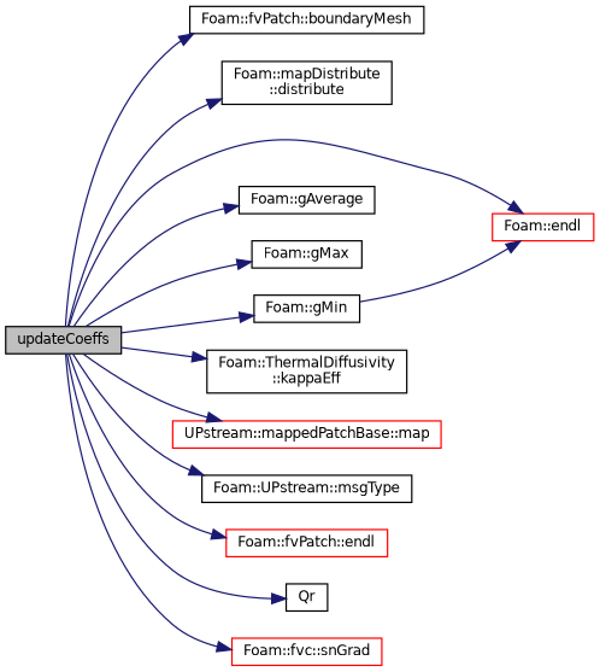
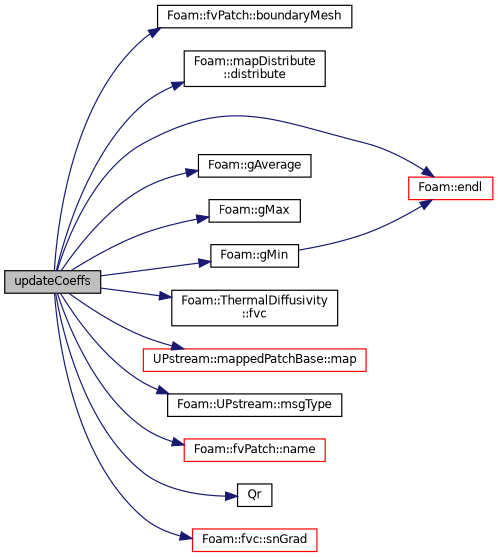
  digraph {
    rankdir=LR
    node [color=black fontname=Helvetica fontsize=10 shape=record]
    edge [color=midnightblue fontname=Helvetica fontsize=10 labelfontname=Helvetica labelfontsize=10 style=solid]
    n1 [fillcolor=grey75 fontcolor=black height=0.2 label=updateCoeffs style=filled width=0.4]
    n2 [height=0.2 label="Foam::fvPatch::boundaryMesh" width=0.4]
    n3 [height=0.2 label="Foam::mapDistribute\l::distribute" width=0.4]
    n4 [color=red height=0.2 label="Foam::endl" width=0.4]
    n5 [height=0.2 label="Foam::gAverage" width=0.4]
    n6 [height=0.2 label="Foam::gMax" width=0.4]
    n7 [height=0.2 label="Foam::gMin" width=0.4]
-   n8 [height=0.2 label="Foam::ThermalDiffusivity\l::kappaEff" width=0.4]
+   n8 [height=0.2 label="Foam::ThermalDiffusivity\l::fvc" width=0.4]
    n9 [color=red height=0.2 label="UPstream::mappedPatchBase::map" width=0.4]
    n10 [height=0.2 label="Foam::UPstream::msgType" width=0.4]
-   n11 [color=red height=0.2 label="Foam::fvPatch::endl" width=0.4]
+   n11 [color=red height=0.2 label="Foam::fvPatch::name" width=0.4]
    n12 [height=0.2 label=Qr width=0.4]
    n13 [color=red height=0.2 label="Foam::fvc::snGrad" width=0.4]
    n1 -> n2
    n1 -> n3
    n1 -> n4
    n1 -> n5
    n1 -> n6
    n1 -> n7
    n1 -> n8
    n1 -> n9
    n1 -> n10
    n1 -> n11
    n1 -> n12
    n1 -> n13
    n7 -> n4
  }
